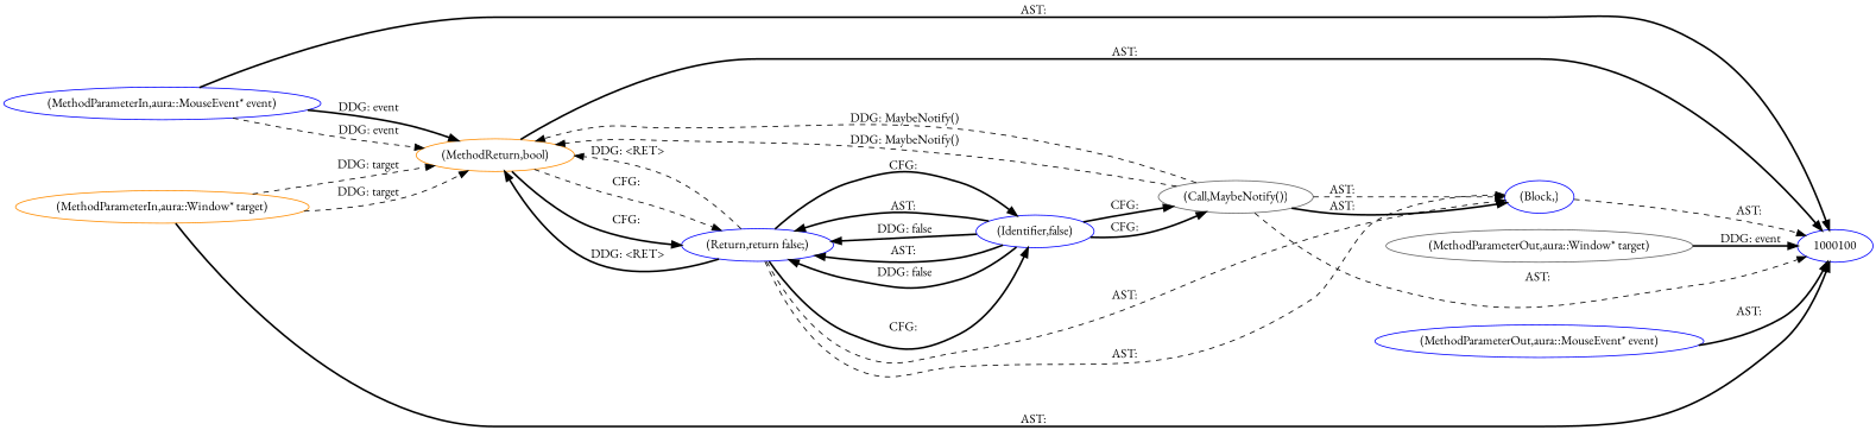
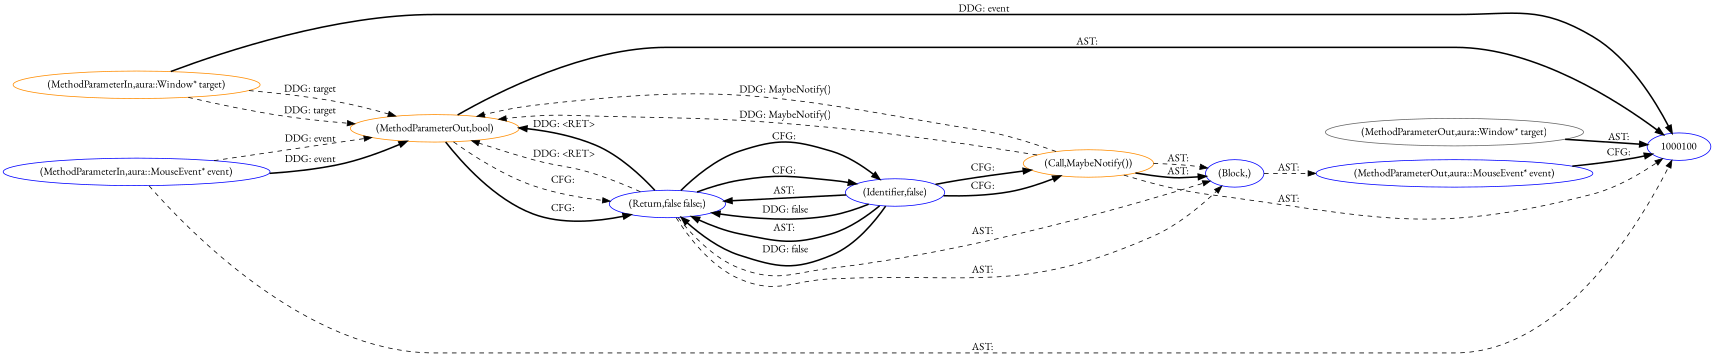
  digraph {
    fontname="EB Garamond"
    rankdir=LR
    node [color=blue fontname="EB Garamond"]
    edge [fontname="EB Garamond" style=bold]
-   n1 [color=darkorange label="(MethodReturn,bool)"]
-   n2 [label="(Return,return false;)"]
+   n1 [color=darkorange label="(MethodParameterOut,bool)"]
+   n2 [label="(Return,false false;)"]
    1000100
    n4 [label="(Block,)"]
    n5 [label="(Identifier,false)"]
    n6 [color=darkorange label="(MethodParameterIn,aura::Window* target)"]
    n7 [color=gray40 label="(MethodParameterOut,aura::Window* target)"]
    n8 [label="(MethodParameterIn,aura::MouseEvent* event)"]
    n9 [label="(MethodParameterOut,aura::MouseEvent* event)"]
-   n10 [color=gray40 label="(Call,MaybeNotify())"]
+   n10 [color=darkorange label="(Call,MaybeNotify())"]
    n1 -> n2 [label="CFG: " style=dashed]
    n1 -> n2 [label="CFG: "]
    n1 -> 1000100 [label="AST: "]
    n2 -> n1 [label="DDG: <RET>"]
    n2 -> n1 [label="DDG: <RET>" style=dashed]
    n2 -> n4 [label="AST: " style=dashed]
    n2 -> n4 [label="AST: " style=dashed]
    n2 -> n5 [label="CFG: "]
    n2 -> n5 [label="CFG: "]
-   n4 -> 1000100 [label="AST: " style=dashed]
+   n4 -> n9 [label="AST: " style=dashed]
    n5 -> n2 [label="AST: "]
    n5 -> n2 [label="DDG: false"]
    n5 -> n2 [label="AST: "]
    n5 -> n2 [label="DDG: false"]
    n5 -> n10 [label="CFG: "]
    n5 -> n10 [label="CFG: "]
    n6 -> n1 [label="DDG: target" style=dashed]
    n6 -> n1 [label="DDG: target" style=dashed]
-   n6 -> 1000100 [label="AST: "]
-   n7 -> 1000100 [label="DDG: event"]
+   n6 -> 1000100 [label="DDG: event"]
+   n7 -> 1000100 [label="AST: "]
    n8 -> n1 [label="DDG: event" style=dashed]
    n8 -> n1 [label="DDG: event"]
-   n8 -> 1000100 [label="AST: "]
-   n9 -> 1000100 [label="AST: "]
+   n8 -> 1000100 [label="AST: " style=dashed]
+   n9 -> 1000100 [label="CFG: "]
    n10 -> n1 [label="DDG: MaybeNotify()" style=dashed]
    n10 -> n1 [label="DDG: MaybeNotify()" style=dashed]
    n10 -> 1000100 [label="AST: " style=dashed]
    n10 -> n4 [label="AST: "]
    n10 -> n4 [label="AST: " style=dashed]
  }
